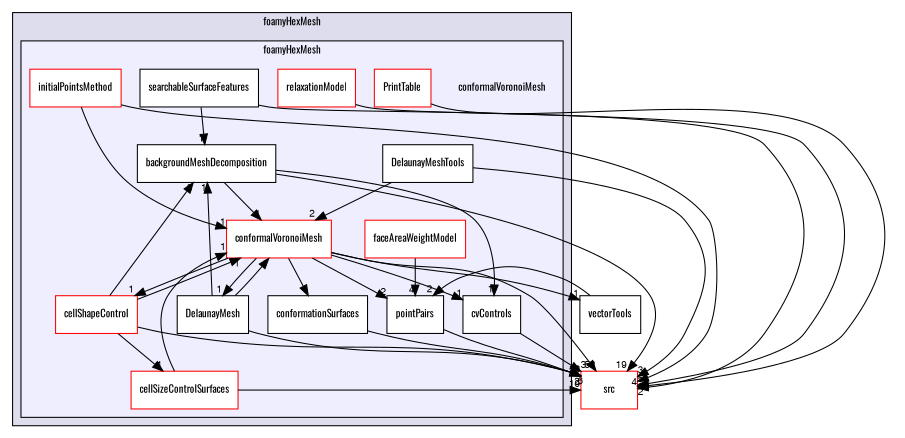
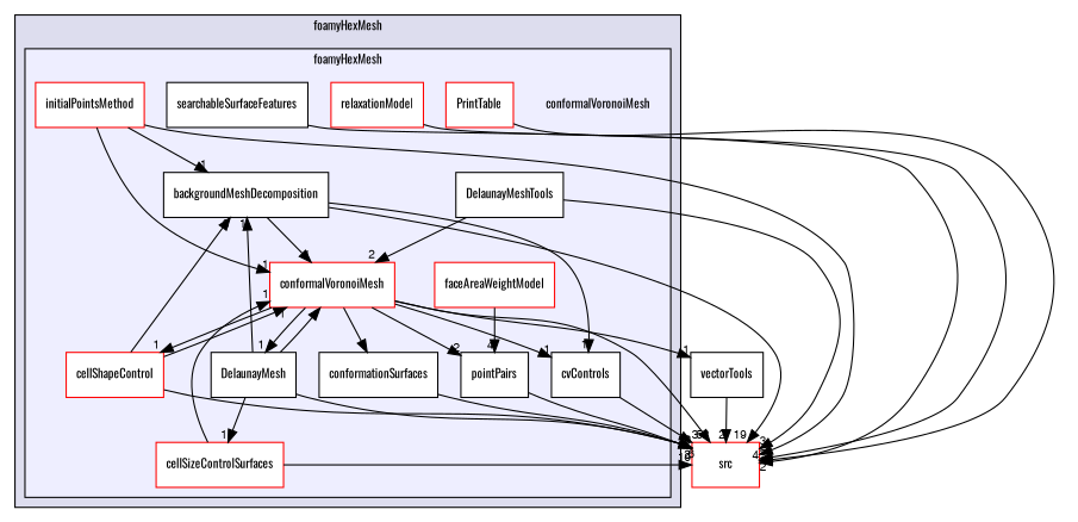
  digraph {
    compound=true
    fontname=Oswald
    node [fontname=Oswald fontsize=10 shape=box color=red fillcolor=white style=filled]
    edge [fontname=Oswald headlabel=1 labeldistance=1.5 labelfontname=FreeSans labelfontsize=10]
    n1 [label=conformalVoronoiMesh shape=plaintext color="" fillcolor="" style=""]
    n2 [color=black label=backgroundMeshDecomposition]
    n3 [label=cellShapeControl]
    n4 [label=cellSizeControlSurfaces]
    n5 [label=conformalVoronoiMesh]
    n6 [color=black label=conformationSurfaces]
    n7 [color=black label=cvControls]
    n8 [color=black label=DelaunayMesh]
    n9 [color=black label=DelaunayMeshTools]
    n10 [label=faceAreaWeightModel]
    n11 [label=initialPointsMethod]
    n12 [color=black label=pointPairs]
    n13 [label=PrintTable]
    n14 [label=relaxationModel]
    n15 [color=black label=searchableSurfaceFeatures]
    n16 [label=src fillcolor="" style=""]
    n17 [label=vectorTools color="" fillcolor="" style=""]
    subgraph cluster_1 {
      bgcolor="#ddddee"
      fontsize=10
      label=foamyHexMesh
      pencolor=black
      subgraph cluster_2 {
        bgcolor="#eeeeff"
        fontsize=10
        label=foamyHexMesh
        pencolor=black
        n1
        n2
        n3
        n4
        n5
        n6
        n7
        n8
        n9
        n10
        n11
        n12
        n13
        n14
        n15
      }
    }
    n2 -> n5
    n2 -> n7
    n2 -> n16 [headlabel=19]
    n3 -> n2 [headlabel=3]
-   n3 -> n4
+   n8 -> n4
    n3 -> n5
    n3 -> n16 [headlabel=26]
    n4 -> n5
    n4 -> n16 [headlabel=19]
    n5 -> n3
    n5 -> n6
    n5 -> n7
    n5 -> n8
    n5 -> n12 [headlabel=2]
    n5 -> n16 [headlabel=53]
    n5 -> n17
    n6 -> n16 [headlabel=6]
    n7 -> n16 [headlabel=3]
    n8 -> n2
    n8 -> n5
    n8 -> n16 [headlabel=8]
    n9 -> n5 [headlabel=2]
    n9 -> n16 [headlabel=3]
    n10 -> n12 [headlabel=4]
-   n15 -> n2
+   n11 -> n2
    n11 -> n5
    n11 -> n16 [headlabel=10]
    n12 -> n16 [headlabel=2]
    n13 -> n16 [headlabel=2]
    n14 -> n16 [headlabel=5]
    n15 -> n16 [headlabel=4]
-   n17 -> n12 [headlabel=2]
+   n17 -> n16 [headlabel=2]
  }
